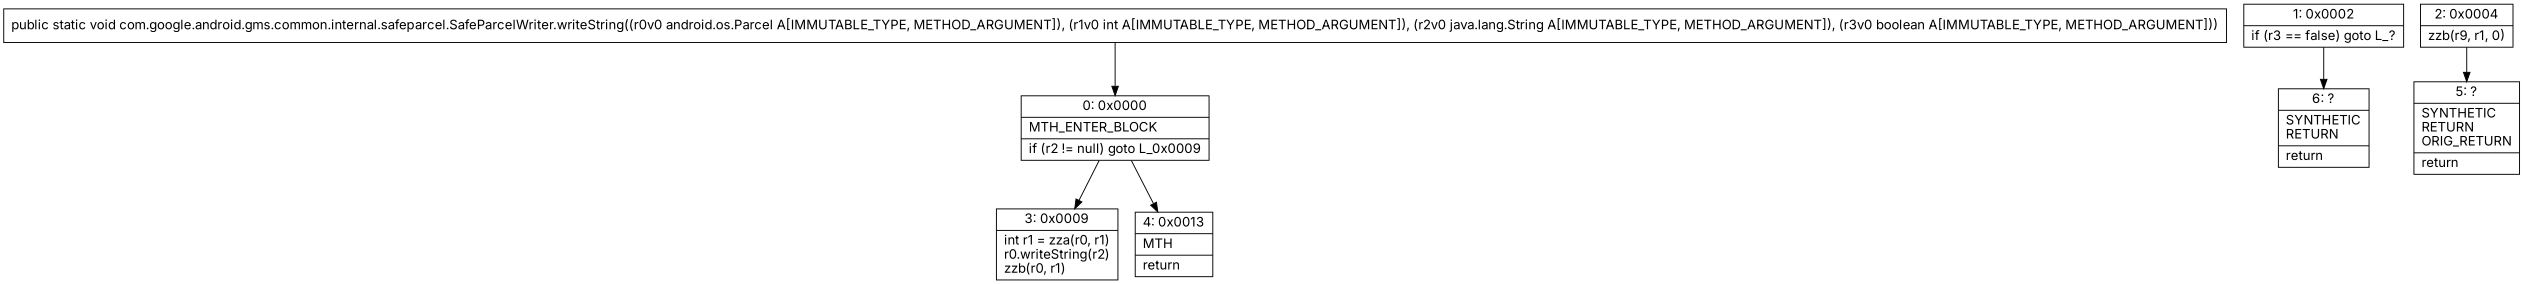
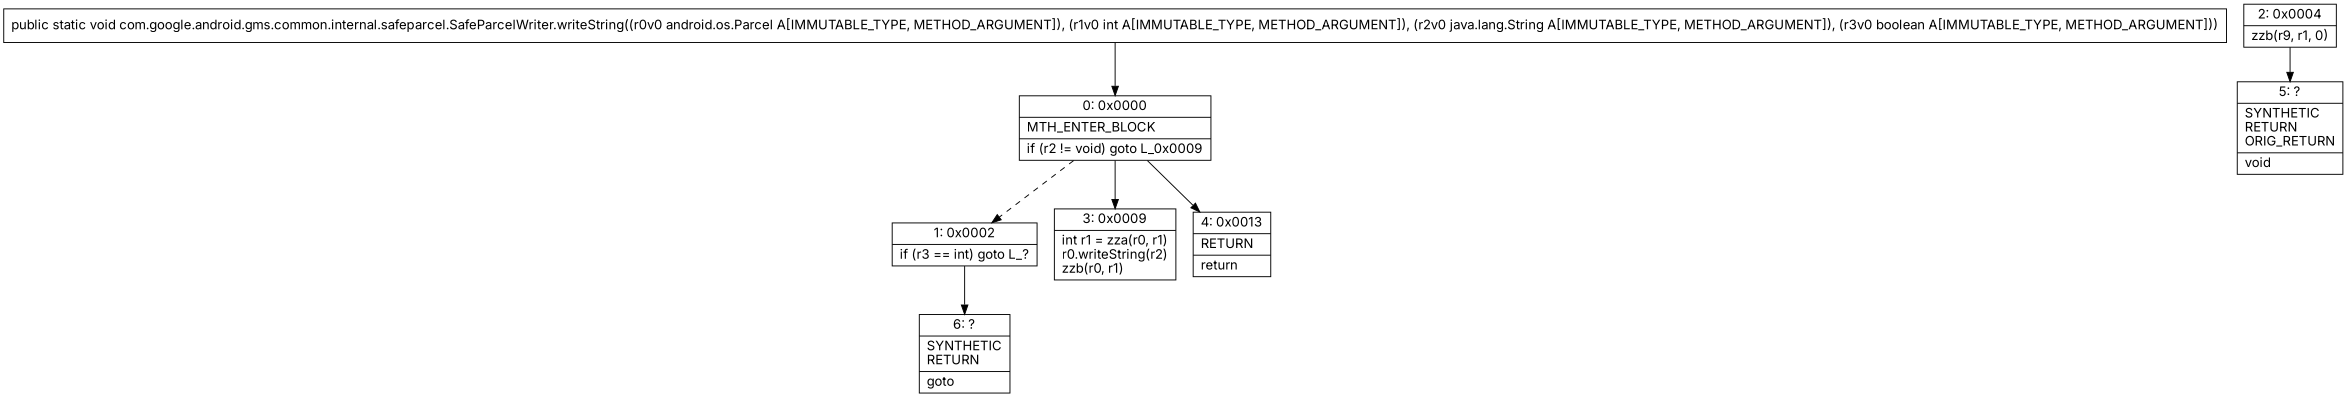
  digraph {
    fontname=Inter
    node [fontname=Inter shape=record]
    edge [fontname=Inter]
-   n1 [label="{0\:\ 0x0000|MTH_ENTER_BLOCK\l|if (r2 != null) goto L_0x0009\l}"]
-   n2 [label="{1\:\ 0x0002|if (r3 == false) goto L_?\l}"]
+   n1 [label="{0\:\ 0x0000|MTH_ENTER_BLOCK\l|if (r2 != void) goto L_0x0009\l}"]
+   n2 [label="{1\:\ 0x0002|if (r3 == int) goto L_?\l}"]
    n3 [label="{3\:\ 0x0009|int r1 = zza(r0, r1)\lr0.writeString(r2)\lzzb(r0, r1)\l}"]
-   n4 [label="{4\:\ 0x0013|MTH\l|return\l}"]
-   n5 [label="{6\:\ ?|SYNTHETIC\lRETURN\l|return\l}"]
+   n4 [label="{4\:\ 0x0013|RETURN\l|return\l}"]
+   n5 [label="{6\:\ ?|SYNTHETIC\lRETURN\l|goto\l}"]
    n6 [label="{2\:\ 0x0004|zzb(r9, r1, 0)\l}"]
-   n7 [label="{5\:\ ?|SYNTHETIC\lRETURN\lORIG_RETURN\l|return\l}"]
+   n7 [label="{5\:\ ?|SYNTHETIC\lRETURN\lORIG_RETURN\l|void\l}"]
    n8 [label="{public static void com.google.android.gms.common.internal.safeparcel.SafeParcelWriter.writeString((r0v0 android.os.Parcel A[IMMUTABLE_TYPE, METHOD_ARGUMENT]), (r1v0 int A[IMMUTABLE_TYPE, METHOD_ARGUMENT]), (r2v0 java.lang.String A[IMMUTABLE_TYPE, METHOD_ARGUMENT]), (r3v0 boolean A[IMMUTABLE_TYPE, METHOD_ARGUMENT])) }"]
+   n1 -> n2 [style=dashed]
    n1 -> n3
    n1 -> n4
    n2 -> n5
    n6 -> n7
    n8 -> n1
  }
